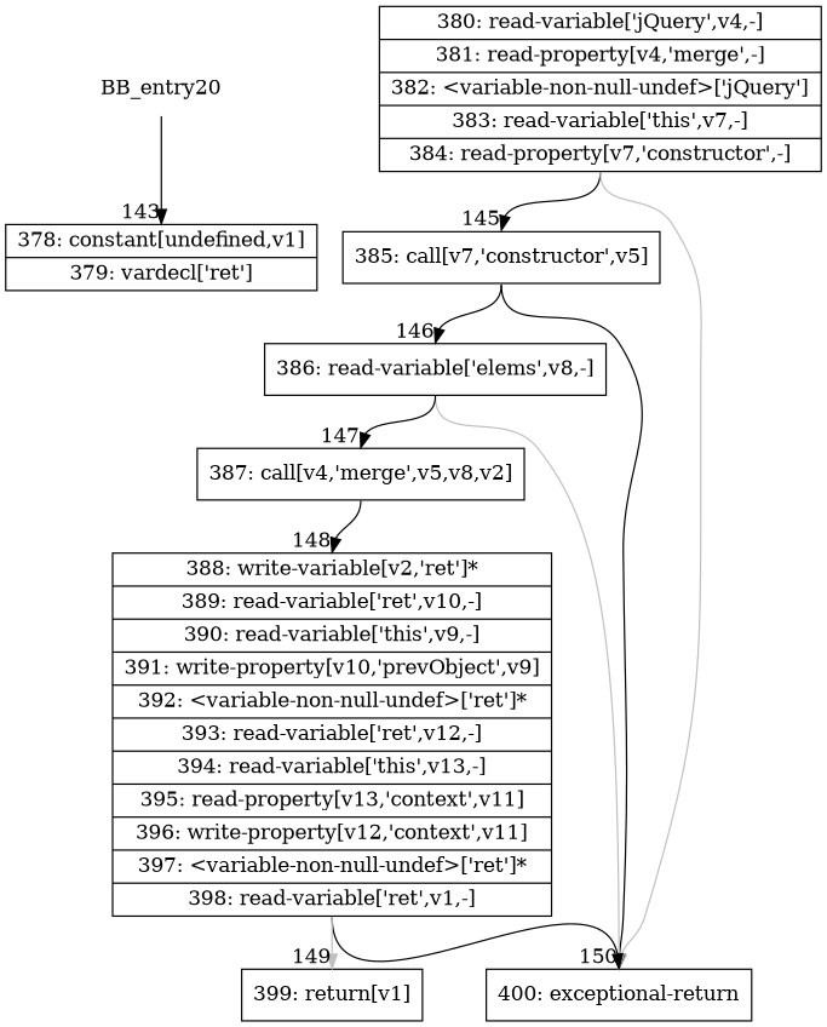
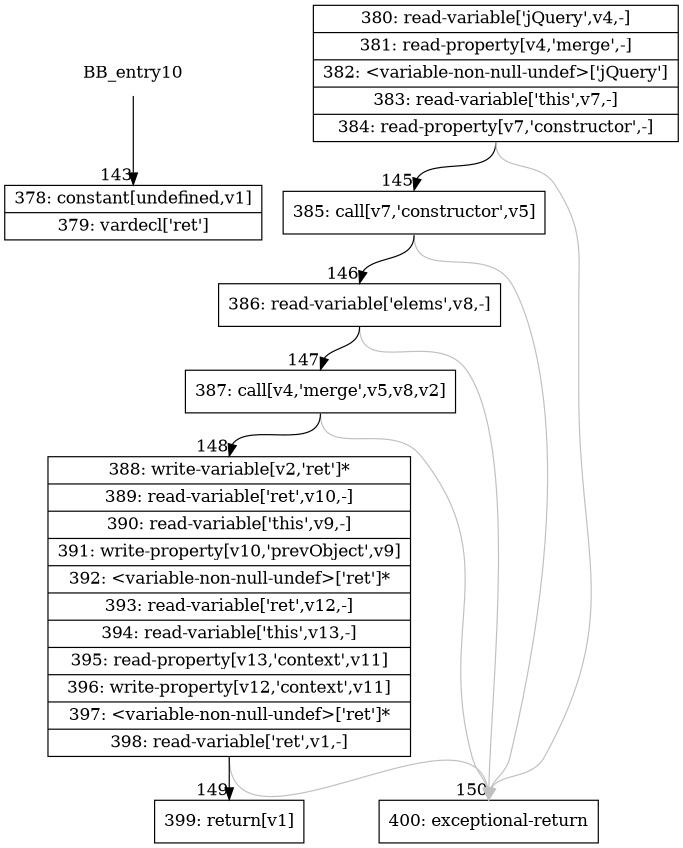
  digraph {
    rankdir=TD
    node [shape=record]
    edge [headport=n tailport=s]
-   BB_entry10 [shape=none label=BB_entry20]
+   BB_entry10 [shape=none]
    n2 [label="{378: constant[undefined,v1]|379: vardecl['ret']}"]
    n3 [label="{380: read-variable['jQuery',v4,-]|381: read-property[v4,'merge',-]|382: \<variable-non-null-undef\>['jQuery']|383: read-variable['this',v7,-]|384: read-property[v7,'constructor',-]}"]
    n4 [label="{385: call[v7,'constructor',v5]}"]
    n5 [label="{400: exceptional-return}"]
    n6 [label="{386: read-variable['elems',v8,-]}"]
    n7 [label="{387: call[v4,'merge',v5,v8,v2]}"]
    n8 [label="{388: write-variable[v2,'ret']*|389: read-variable['ret',v10,-]|390: read-variable['this',v9,-]|391: write-property[v10,'prevObject',v9]|392: \<variable-non-null-undef\>['ret']*|393: read-variable['ret',v12,-]|394: read-variable['this',v13,-]|395: read-property[v13,'context',v11]|396: write-property[v12,'context',v11]|397: \<variable-non-null-undef\>['ret']*|398: read-variable['ret',v1,-]}"]
    n9 [label="{399: return[v1]}"]
    BB_entry10 -> n2 [headlabel="    143"]
    n3 -> n4 [headlabel="      145"]
    n3 -> n5 [color=gray headlabel="      150"]
-   n4 -> n5 [color=black]
+   n4 -> n5 [color=gray]
    n4 -> n6 [headlabel="      146"]
    n6 -> n5 [color=gray]
    n6 -> n7 [headlabel="      147"]
+   n7 -> n5 [color=gray]
    n7 -> n8 [headlabel="      148"]
-   n8 -> n5 [color=black]
-   n8 -> n9 [headlabel="      149" color=gray]
+   n8 -> n5 [color=gray]
+   n8 -> n9 [headlabel="      149"]
  }
